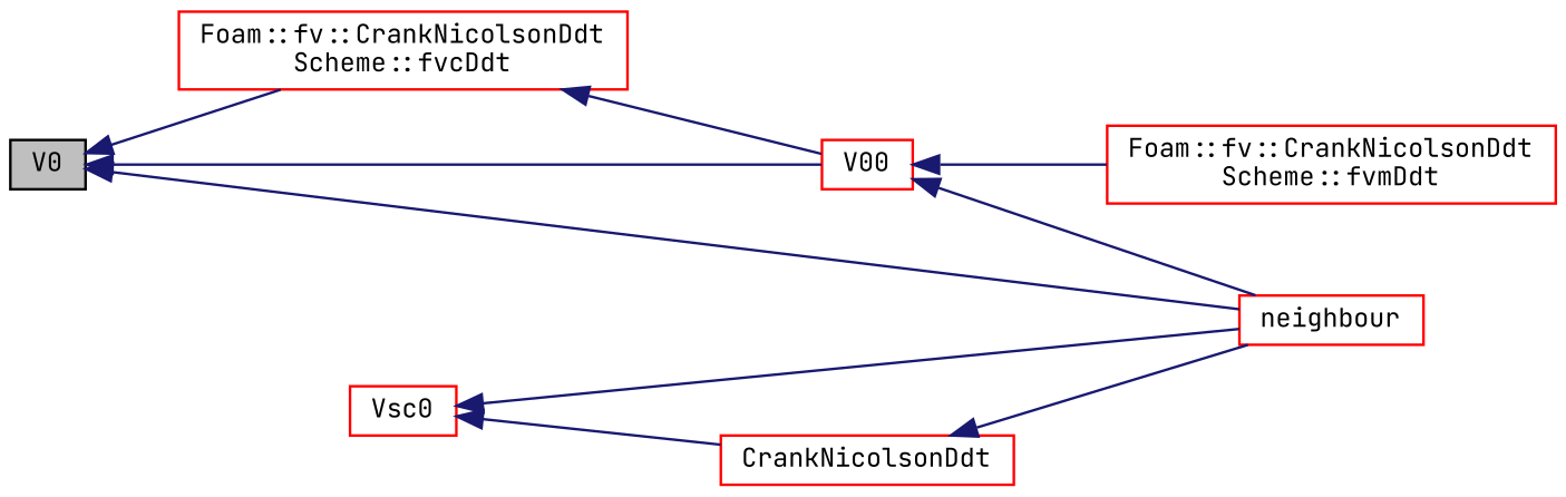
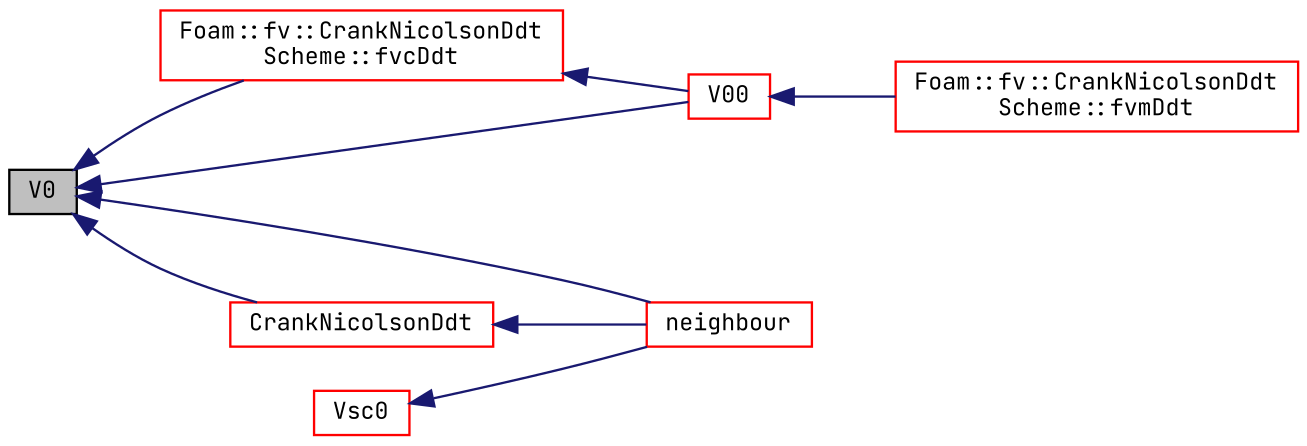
  digraph {
    fontname="JetBrains Mono"
    rankdir=LR
    node [color=red fontname="JetBrains Mono" fontsize=10 shape=record]
    edge [color=midnightblue dir=back fontname="JetBrains Mono" fontsize=10 labelfontname=Helvetica labelfontsize=10 style=solid]
    n1 [color=black fillcolor=grey75 fontcolor=black height=0.2 label=V0 style=filled width=0.4]
    n2 [height=0.2 label="Foam::fv::CrankNicolsonDdt\lScheme::fvcDdt" width=0.4]
    n3 [height=0.2 label=neighbour width=0.4]
    n4 [height=0.2 label=V00 width=0.4]
    n5 [height=0.2 label=CrankNicolsonDdt width=0.4]
    n6 [height=0.2 label="Foam::fv::CrankNicolsonDdt\lScheme::fvmDdt" width=0.4]
    n7 [height=0.2 label=Vsc0 width=0.4]
    n1 -> n2
    n1 -> n3
    n1 -> n4
-   n7 -> n5
+   n1 -> n5
    n2 -> n4
-   n4 -> n3
    n4 -> n6
    n5 -> n3
    n7 -> n3
  }
